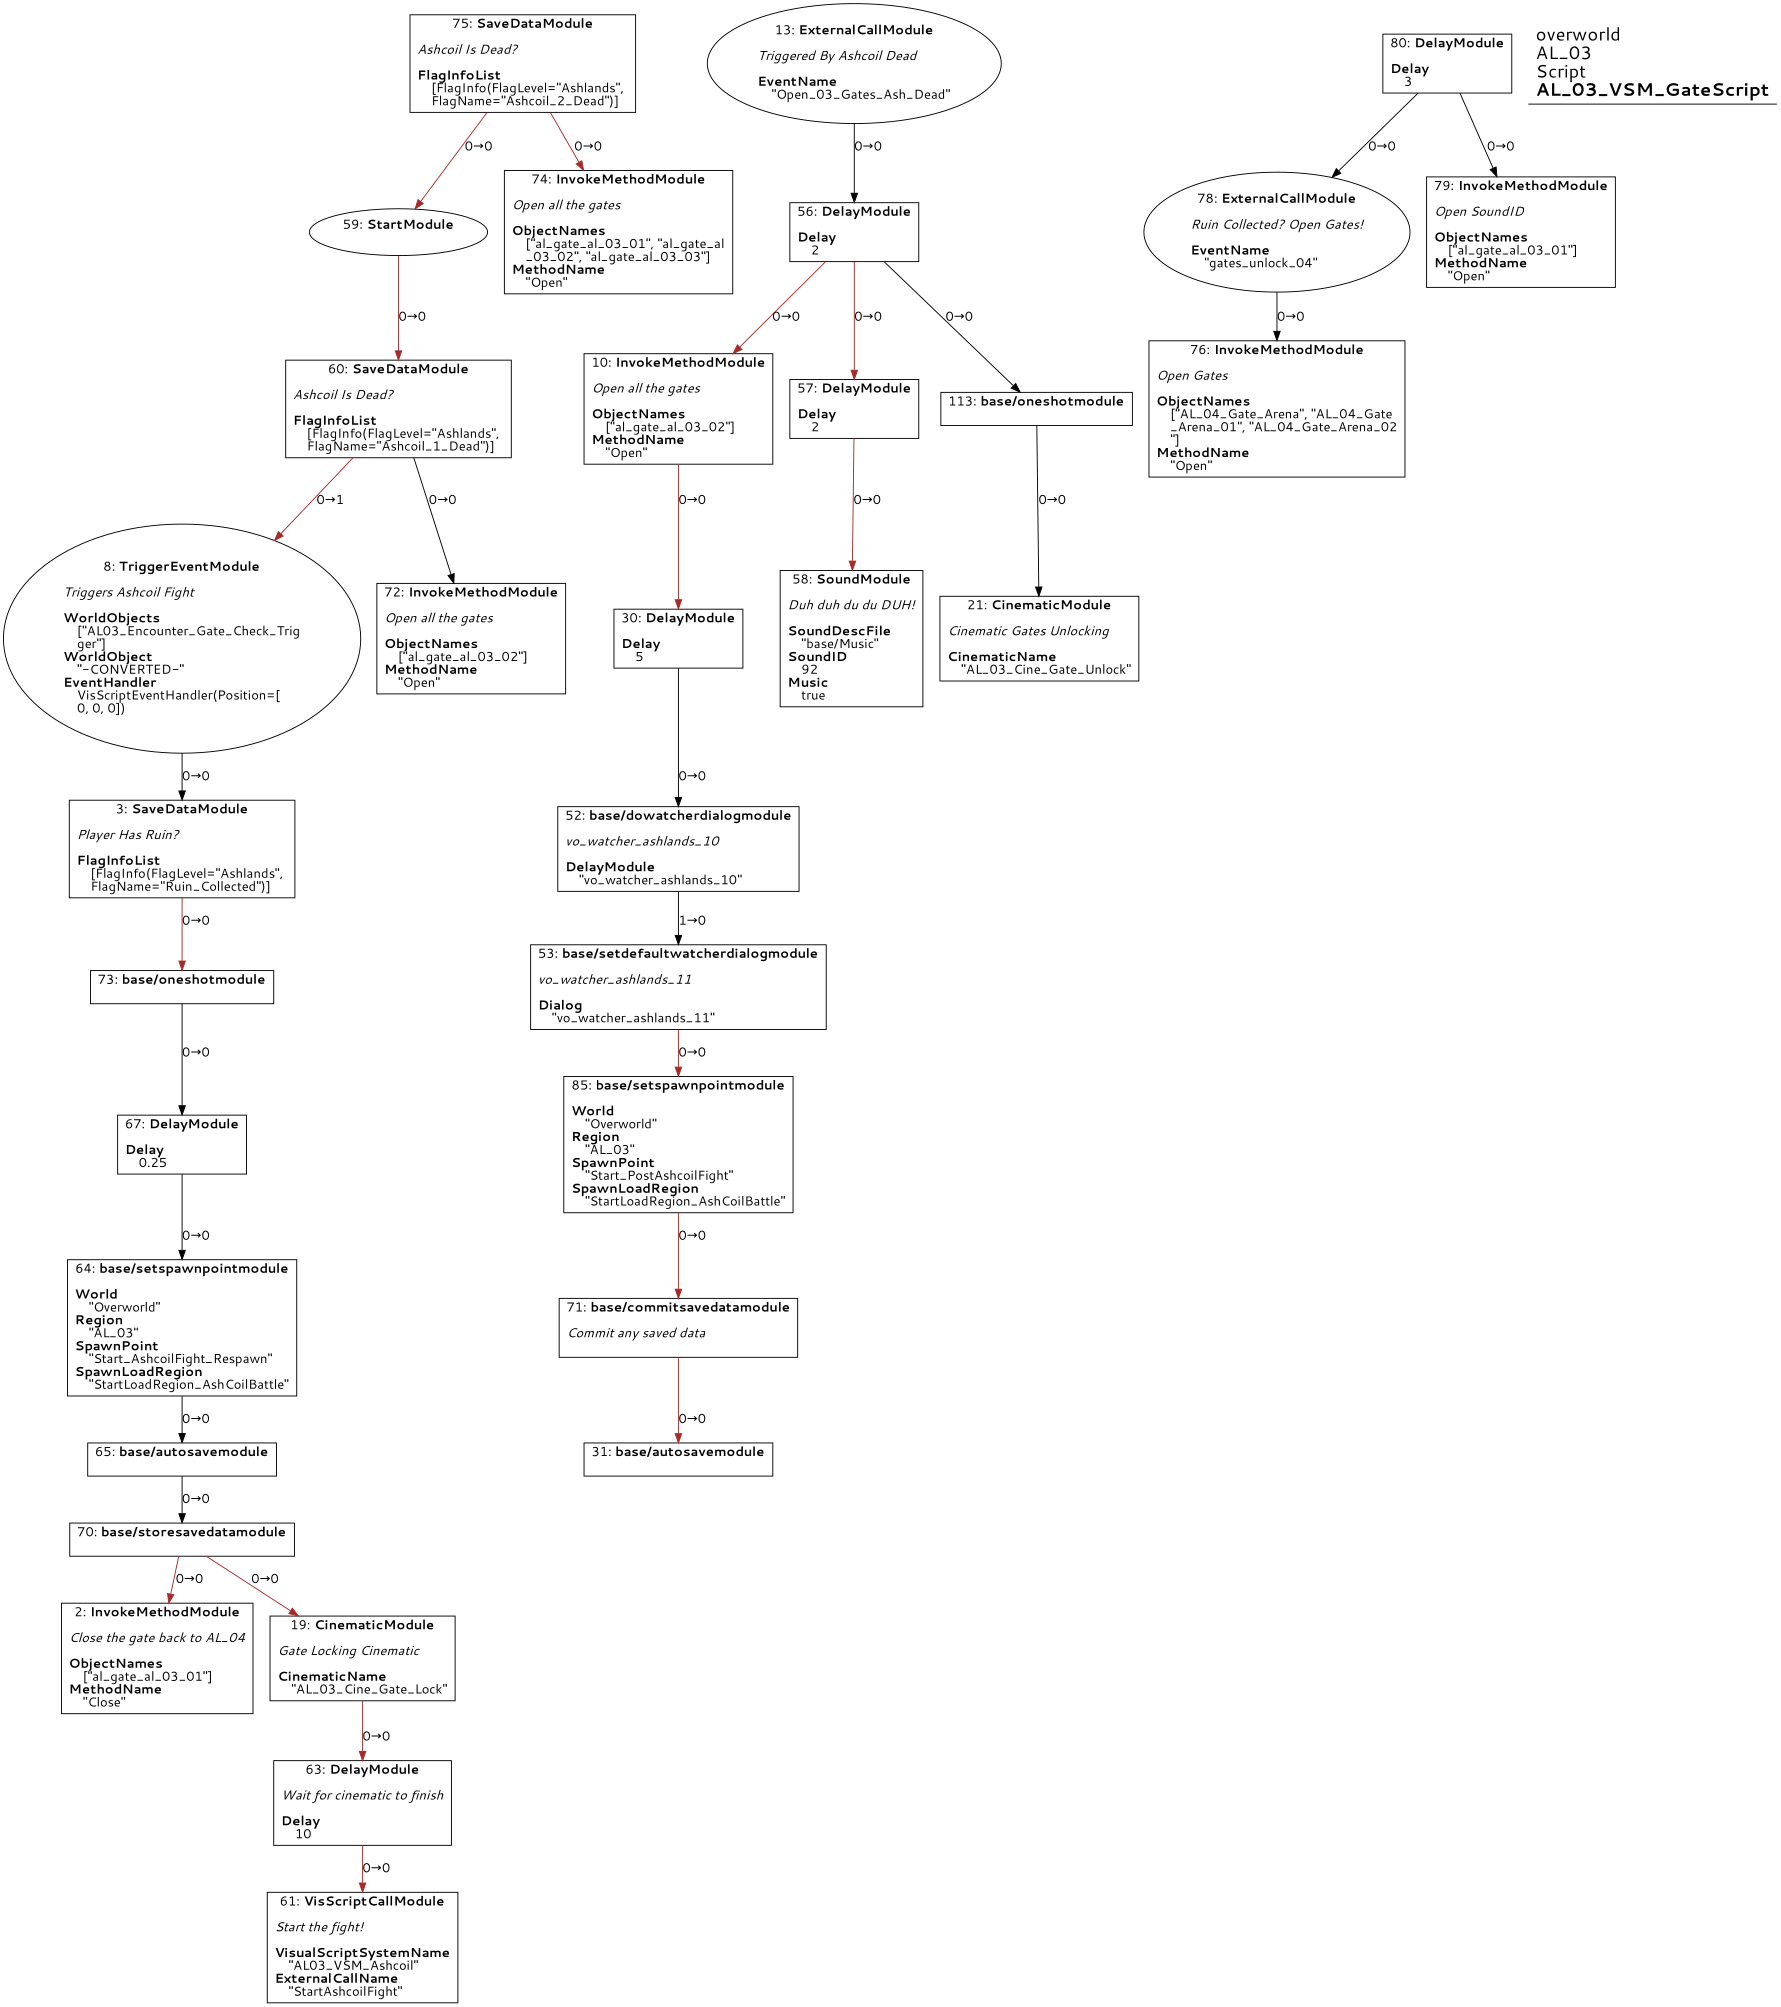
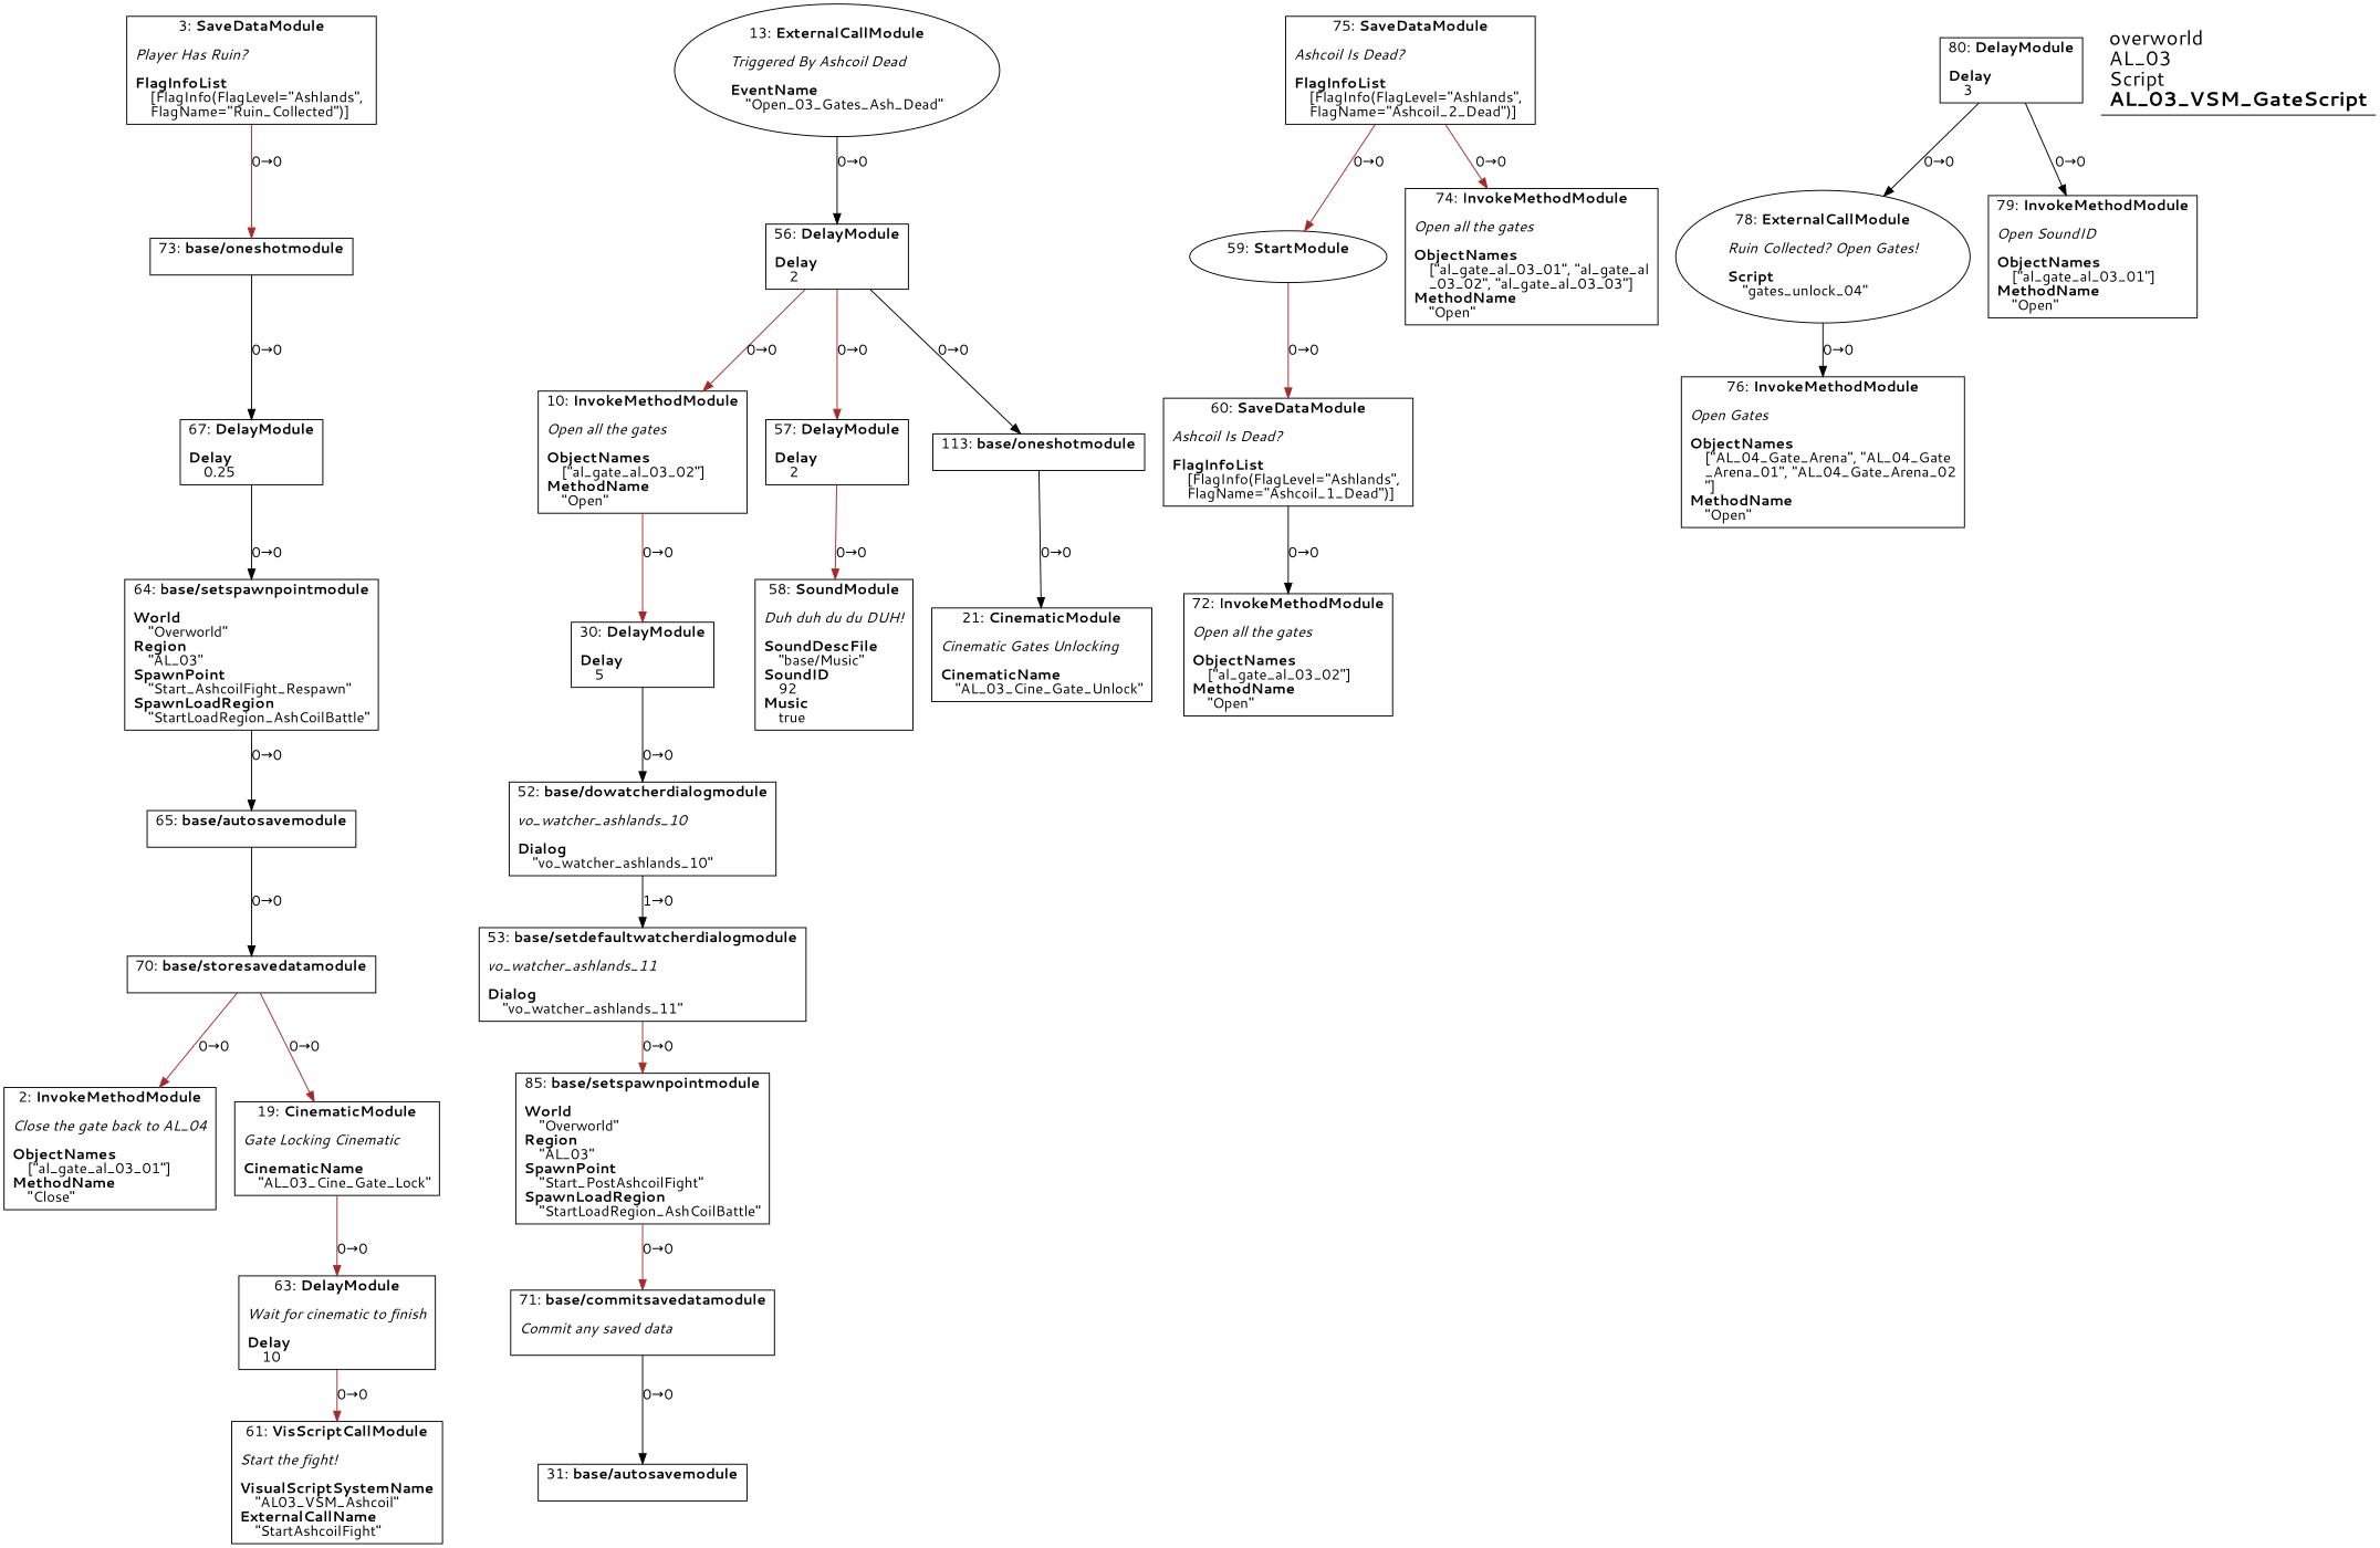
  digraph {
    fontname="Segoe UI"
    splines=spline
    node [fontname="Segoe UI" shape=box]
    edge [color=brown fontname="Segoe UI"]
    n1 [label=<2: <b>InvokeMethodModule</b><br/><br/><i>Close the gate back to AL_04<br align="left"/></i><br align="left"/><b>ObjectNames</b><br align="left"/>    [&quot;al_gate_al_03_01&quot;]<br align="left"/><b>MethodName</b><br align="left"/>    &quot;Close&quot;<br align="left"/>>]
    n2 [label=<3: <b>SaveDataModule</b><br/><br/><i>Player Has Ruin?<br align="left"/></i><br align="left"/><b>FlagInfoList</b><br align="left"/>    [FlagInfo(FlagLevel=&quot;Ashlands&quot;, <br align="left"/>    FlagName=&quot;Ruin_Collected&quot;)]<br align="left"/>>]
    n3 [label=<73: <b>base/oneshotmodule</b><br/><br/>>]
    n4 [label=<67: <b>DelayModule</b><br/><br/><b>Delay</b><br align="left"/>    0.25<br align="left"/>>]
    n5 [label=<64: <b>base/setspawnpointmodule</b><br/><br/><b>World</b><br align="left"/>    &quot;Overworld&quot;<br align="left"/><b>Region</b><br align="left"/>    &quot;AL_03&quot;<br align="left"/><b>SpawnPoint</b><br align="left"/>    &quot;Start_AshcoilFight_Respawn&quot;<br align="left"/><b>SpawnLoadRegion</b><br align="left"/>    &quot;StartLoadRegion_AshCoilBattle&quot;<br align="left"/>>]
-   n6 [label=<8: <b>TriggerEventModule</b><br/><br/><i>Triggers Ashcoil Fight<br align="left"/></i><br align="left"/><b>WorldObjects</b><br align="left"/>    [&quot;AL03_Encounter_Gate_Check_Trig<br align="left"/>    ger&quot;]<br align="left"/><b>WorldObject</b><br align="left"/>    &quot;-CONVERTED-&quot;<br align="left"/><b>EventHandler</b><br align="left"/>    VisScriptEventHandler(Position=[<br align="left"/>    0, 0, 0])<br align="left"/>> shape=oval]
    n7 [label=<10: <b>InvokeMethodModule</b><br/><br/><i>Open all the gates<br align="left"/></i><br align="left"/><b>ObjectNames</b><br align="left"/>    [&quot;al_gate_al_03_02&quot;]<br align="left"/><b>MethodName</b><br align="left"/>    &quot;Open&quot;<br align="left"/>>]
    n8 [label=<30: <b>DelayModule</b><br/><br/><b>Delay</b><br align="left"/>    5<br align="left"/>>]
-   n9 [label=<52: <b>base/dowatcherdialogmodule</b><br/><br/><i>vo_watcher_ashlands_10<br align="left"/></i><br align="left"/><b>DelayModule</b><br align="left"/>    &quot;vo_watcher_ashlands_10&quot;<br align="left"/>>]
+   n9 [label=<52: <b>base/dowatcherdialogmodule</b><br/><br/><i>vo_watcher_ashlands_10<br align="left"/></i><br align="left"/><b>Dialog</b><br align="left"/>    &quot;vo_watcher_ashlands_10&quot;<br align="left"/>>]
    n10 [label=<53: <b>base/setdefaultwatcherdialogmodule</b><br/><br/><i>vo_watcher_ashlands_11<br align="left"/></i><br align="left"/><b>Dialog</b><br align="left"/>    &quot;vo_watcher_ashlands_11&quot;<br align="left"/>>]
    n11 [label=<13: <b>ExternalCallModule</b><br/><br/><i>Triggered By Ashcoil Dead<br align="left"/></i><br align="left"/><b>EventName</b><br align="left"/>    &quot;Open_03_Gates_Ash_Dead&quot;<br align="left"/>> shape=oval]
    n12 [label=<56: <b>DelayModule</b><br/><br/><b>Delay</b><br align="left"/>    2<br align="left"/>>]
    n13 [label=<57: <b>DelayModule</b><br/><br/><b>Delay</b><br align="left"/>    2<br align="left"/>>]
    n14 [label=<113: <b>base/oneshotmodule</b><br/><br/>>]
    n15 [label=<58: <b>SoundModule</b><br/><br/><i>Duh duh du du DUH!<br align="left"/></i><br align="left"/><b>SoundDescFile</b><br align="left"/>    &quot;base/Music&quot;<br align="left"/><b>SoundID</b><br align="left"/>    92<br align="left"/><b>Music</b><br align="left"/>    true<br align="left"/>>]
    n16 [label=<21: <b>CinematicModule</b><br/><br/><i>Cinematic Gates Unlocking<br align="left"/></i><br align="left"/><b>CinematicName</b><br align="left"/>    &quot;AL_03_Cine_Gate_Unlock&quot;<br align="left"/>>]
    n17 [label=<19: <b>CinematicModule</b><br/><br/><i>Gate Locking Cinematic<br align="left"/></i><br align="left"/><b>CinematicName</b><br align="left"/>    &quot;AL_03_Cine_Gate_Lock&quot;<br align="left"/>>]
    n18 [label=<63: <b>DelayModule</b><br/><br/><i>Wait for cinematic to finish<br align="left"/></i><br align="left"/><b>Delay</b><br align="left"/>    10<br align="left"/>>]
    n19 [label=<61: <b>VisScriptCallModule</b><br/><br/><i>Start the fight!<br align="left"/></i><br align="left"/><b>VisualScriptSystemName</b><br align="left"/>    &quot;AL03_VSM_Ashcoil&quot;<br align="left"/><b>ExternalCallName</b><br align="left"/>    &quot;StartAshcoilFight&quot;<br align="left"/>>]
    n20 [label=<85: <b>base/setspawnpointmodule</b><br/><br/><b>World</b><br align="left"/>    &quot;Overworld&quot;<br align="left"/><b>Region</b><br align="left"/>    &quot;AL_03&quot;<br align="left"/><b>SpawnPoint</b><br align="left"/>    &quot;Start_PostAshcoilFight&quot;<br align="left"/><b>SpawnLoadRegion</b><br align="left"/>    &quot;StartLoadRegion_AshCoilBattle&quot;<br align="left"/>>]
    n21 [label=<31: <b>base/autosavemodule</b><br/><br/>>]
    n22 [label=<71: <b>base/commitsavedatamodule</b><br/><br/><i>Commit any saved data<br align="left"/></i><br align="left"/>>]
    n23 [label=<59: <b>StartModule</b><br/><br/>> shape=oval]
    n24 [label=<60: <b>SaveDataModule</b><br/><br/><i>Ashcoil Is Dead?<br align="left"/></i><br align="left"/><b>FlagInfoList</b><br align="left"/>    [FlagInfo(FlagLevel=&quot;Ashlands&quot;, <br align="left"/>    FlagName=&quot;Ashcoil_1_Dead&quot;)]<br align="left"/>>]
    n25 [label=<75: <b>SaveDataModule</b><br/><br/><i>Ashcoil Is Dead?<br align="left"/></i><br align="left"/><b>FlagInfoList</b><br align="left"/>    [FlagInfo(FlagLevel=&quot;Ashlands&quot;, <br align="left"/>    FlagName=&quot;Ashcoil_2_Dead&quot;)]<br align="left"/>>]
    n26 [label=<74: <b>InvokeMethodModule</b><br/><br/><i>Open all the gates<br align="left"/></i><br align="left"/><b>ObjectNames</b><br align="left"/>    [&quot;al_gate_al_03_01&quot;, &quot;al_gate_al<br align="left"/>    _03_02&quot;, &quot;al_gate_al_03_03&quot;]<br align="left"/><b>MethodName</b><br align="left"/>    &quot;Open&quot;<br align="left"/>>]
    n27 [label=<72: <b>InvokeMethodModule</b><br/><br/><i>Open all the gates<br align="left"/></i><br align="left"/><b>ObjectNames</b><br align="left"/>    [&quot;al_gate_al_03_02&quot;]<br align="left"/><b>MethodName</b><br align="left"/>    &quot;Open&quot;<br align="left"/>>]
    n28 [label=<65: <b>base/autosavemodule</b><br/><br/>>]
    n29 [label=<70: <b>base/storesavedatamodule</b><br/><br/>>]
    n30 [label=<76: <b>InvokeMethodModule</b><br/><br/><i>Open Gates<br align="left"/></i><br align="left"/><b>ObjectNames</b><br align="left"/>    [&quot;AL_04_Gate_Arena&quot;, &quot;AL_04_Gate<br align="left"/>    _Arena_01&quot;, &quot;AL_04_Gate_Arena_02<br align="left"/>    &quot;]<br align="left"/><b>MethodName</b><br align="left"/>    &quot;Open&quot;<br align="left"/>>]
-   n31 [label=<78: <b>ExternalCallModule</b><br/><br/><i>Ruin Collected? Open Gates!<br align="left"/></i><br align="left"/><b>EventName</b><br align="left"/>    &quot;gates_unlock_04&quot;<br align="left"/>> shape=oval]
+   n31 [label=<78: <b>ExternalCallModule</b><br/><br/><i>Ruin Collected? Open Gates!<br align="left"/></i><br align="left"/><b>Script</b><br align="left"/>    &quot;gates_unlock_04&quot;<br align="left"/>> shape=oval]
    n32 [label=<80: <b>DelayModule</b><br/><br/><b>Delay</b><br align="left"/>    3<br align="left"/>>]
    n33 [label=<79: <b>InvokeMethodModule</b><br/><br/><i>Open SoundID<br align="left"/></i><br align="left"/><b>ObjectNames</b><br align="left"/>    [&quot;al_gate_al_03_01&quot;]<br align="left"/><b>MethodName</b><br align="left"/>    &quot;Open&quot;<br align="left"/>>]
    n34 [label=<<font point-size="20">overworld<br align="left"/>AL_03<br align="left"/>Script<br align="left"/><b>AL_03_VSM_GateScript</b><br align="left"/></font>> shape=underline]
    n2 -> n3 [label="0→0"]
    n3 -> n4 [color=black label="0→0"]
    n4 -> n5 [color=black label="0→0"]
    n5 -> n28 [color=black label="0→0"]
-   n6 -> n2 [color=black label="0→0"]
    n7 -> n8 [label="0→0"]
    n8 -> n9 [color=black label="0→0"]
    n9 -> n10 [color=black label="1→0"]
    n10 -> n20 [label="0→0"]
    n11 -> n12 [color=black label="0→0"]
    n12 -> n7 [label="0→0"]
    n12 -> n13 [label="0→0"]
    n12 -> n14 [color=black label="0→0"]
    n13 -> n15 [label="0→0"]
    n14 -> n16 [color=black label="0→0"]
    n17 -> n18 [label="0→0"]
    n18 -> n19 [label="0→0"]
    n20 -> n22 [label="0→0"]
-   n22 -> n21 [label="0→0"]
+   n22 -> n21 [color=black label="0→0"]
    n23 -> n24 [label="0→0"]
-   n24 -> n6 [label="0→1"]
    n24 -> n27 [color=black label="0→0"]
    n25 -> n23 [label="0→0"]
    n25 -> n26 [label="0→0"]
    n28 -> n29 [color=black label="0→0"]
    n29 -> n1 [label="0→0"]
    n29 -> n17 [label="0→0"]
    n31 -> n30 [color=black label="0→0"]
    n32 -> n31 [color=black label="0→0"]
    n32 -> n33 [color=black label="0→0"]
  }
